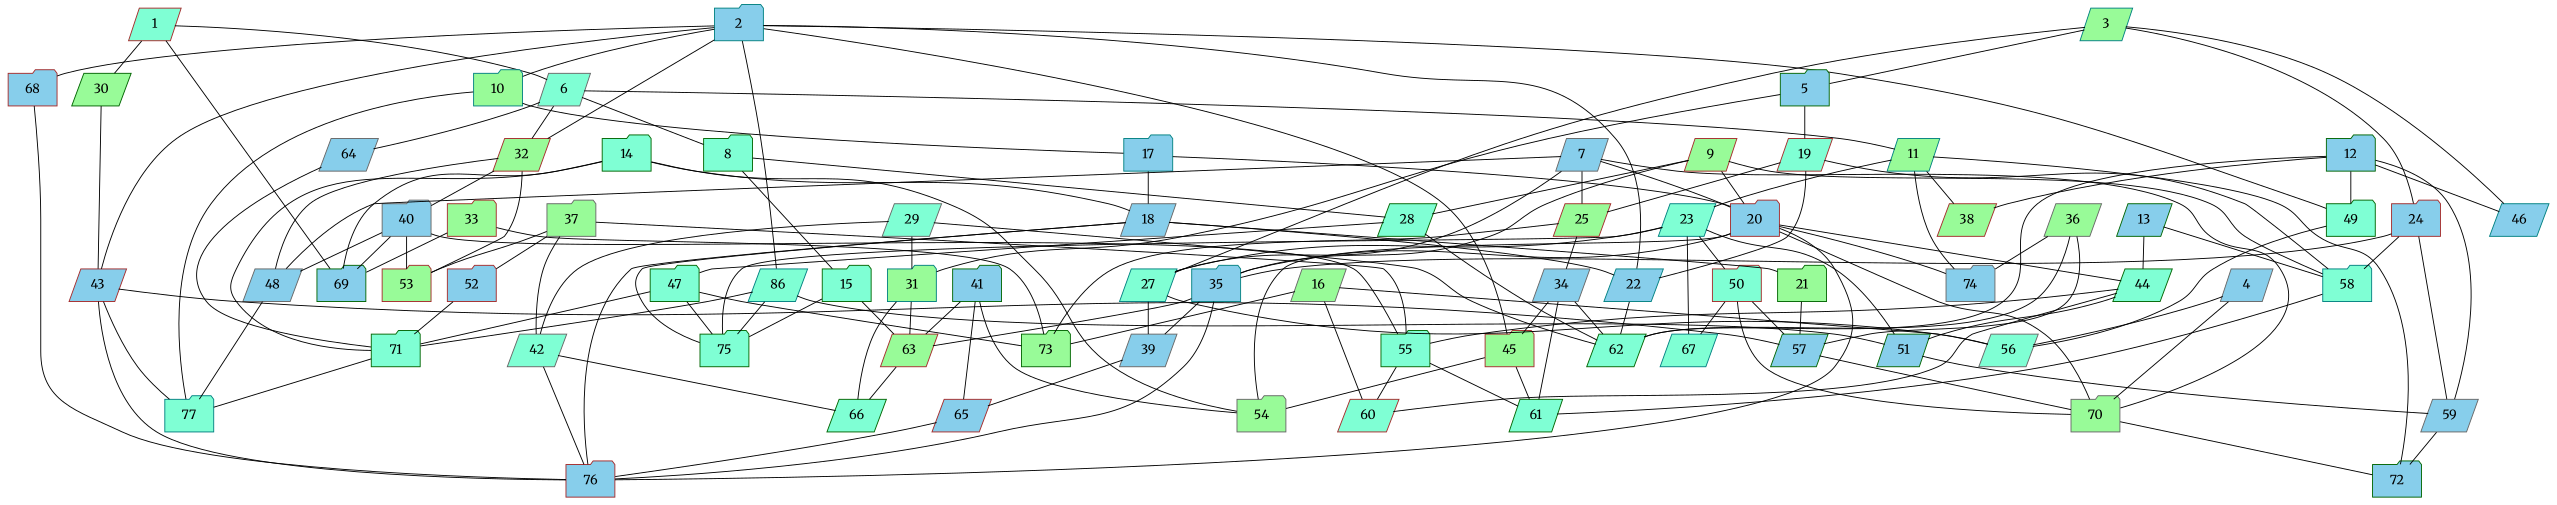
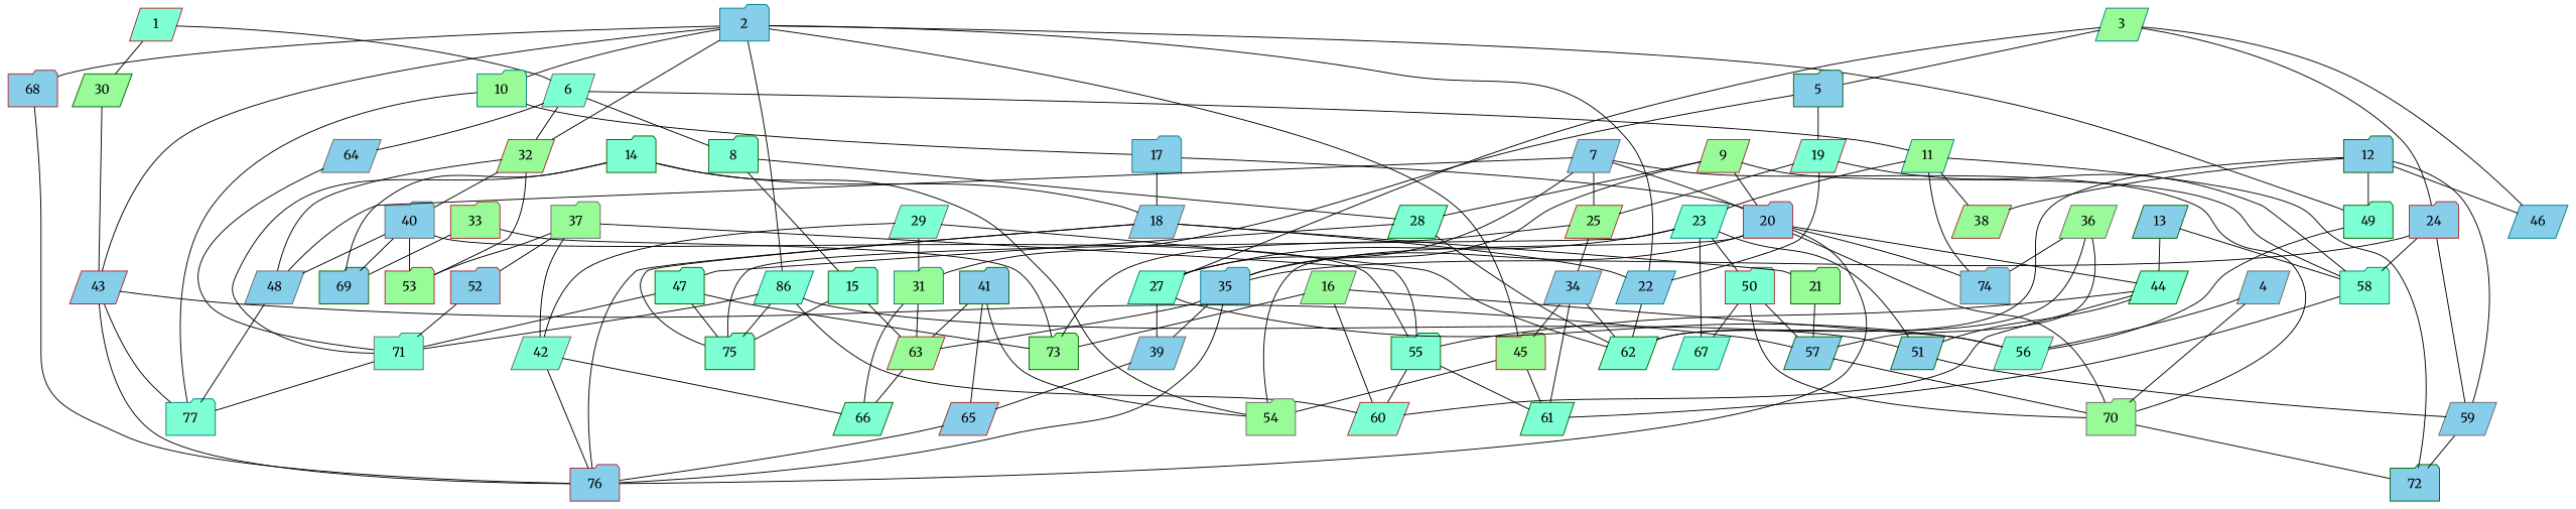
  graph {
    fontname=Merriweather
    node [color=darkgreen fillcolor=skyblue fontname=Merriweather shape=parallelogram style=filled]
    edge [fontname=Merriweather]
    1 [color=brown fillcolor=aquamarine]
    6 [color=gray40 fillcolor=aquamarine]
    30 [fillcolor=palegreen]
    69 [shape=folder]
    32 [color=brown fillcolor=palegreen]
    8 [fillcolor=aquamarine shape=folder]
    11 [color=teal fillcolor=palegreen]
    64 [color=gray40]
    43 [color=brown]
    2 [color=teal shape=folder]
    10 [color=teal fillcolor=palegreen shape=folder]
    22 [color=teal]
    n13 [color=teal fillcolor=aquamarine label=86]
    45 [color=brown fillcolor=palegreen shape=folder]
    49 [fillcolor=aquamarine shape=folder]
    68 [color=brown shape=folder]
    17 [color=teal shape=folder]
    77 [color=teal fillcolor=aquamarine shape=folder]
    62 [fillcolor=aquamarine]
-   71 [fillcolor=aquamarine shape=folder]
+   71 [color=gray40 fillcolor=aquamarine shape=folder]
    75 [fillcolor=aquamarine shape=folder]
    60 [color=brown fillcolor=aquamarine]
    51
    48 [color=gray40]
    40 [color=gray40 shape=folder]
    53 [color=brown fillcolor=palegreen shape=folder]
    76 [color=brown shape=folder]
    57
    54 [color=gray40 fillcolor=palegreen shape=folder]
    61 [fillcolor=aquamarine]
    56 [color=gray40 fillcolor=aquamarine]
    3 [color=teal fillcolor=palegreen]
    5 [shape=folder]
    24 [color=brown shape=folder]
    27 [color=teal fillcolor=aquamarine]
    46 [color=teal]
    19 [color=brown fillcolor=aquamarine]
    31 [color=teal fillcolor=palegreen shape=folder]
    35 [color=teal shape=folder]
    58 [color=teal fillcolor=aquamarine shape=folder]
    59 [color=gray40]
    39 [color=gray40]
    4 [color=gray40]
    70 [color=gray40 fillcolor=palegreen shape=folder]
    72 [shape=folder]
    25 [color=brown fillcolor=palegreen]
    63 [color=brown fillcolor=palegreen]
    66 [fillcolor=aquamarine]
    15 [fillcolor=aquamarine shape=folder]
    28 [fillcolor=aquamarine]
    23 [color=teal fillcolor=aquamarine]
    38 [color=brown fillcolor=palegreen]
    74 [color=gray40 shape=folder]
    7 [color=gray40]
    20 [color=brown shape=folder]
    44 [fillcolor=aquamarine]
    73 [fillcolor=palegreen shape=folder]
    34 [color=gray40]
    47 [fillcolor=aquamarine shape=folder]
    9 [color=brown fillcolor=palegreen]
    18 [color=gray40]
    50 [color=brown fillcolor=aquamarine shape=folder]
    67 [color=teal fillcolor=aquamarine]
    12 [shape=folder]
    13
    55 [fillcolor=aquamarine shape=folder]
    14 [fillcolor=aquamarine shape=folder]
    21 [fillcolor=palegreen shape=folder]
    16 [color=gray40 fillcolor=palegreen]
    65 [color=brown]
    29 [color=gray40 fillcolor=aquamarine]
    42 [color=gray40 fillcolor=aquamarine]
    33 [color=brown fillcolor=palegreen shape=folder]
    36 [color=gray40 fillcolor=palegreen]
    37 [color=gray40 fillcolor=palegreen shape=folder]
    52 [color=brown shape=folder]
    41 [shape=folder]
    1 -- 6
    1 -- 30
-   1 -- 69
    6 -- 32
    6 -- 8
    6 -- 11
    6 -- 64
    30 -- 43
    32 -- 48
    32 -- 40
    32 -- 53
    8 -- 15
    8 -- 28
    11 -- 72
    11 -- 23
    11 -- 38
    11 -- 74
    64 -- 71
    43 -- 77
    43 -- 76
    43 -- 57
    2 -- 32
    2 -- 43
    2 -- 10
    2 -- 22
    2 -- n13
    2 -- 45
    2 -- 49
    2 -- 68
    10 -- 17
    10 -- 77
    22 -- 62
    n13 -- 71
    n13 -- 75
+   n13 -- 60
    n13 -- 51
    45 -- 54
    45 -- 61
    49 -- 56
    68 -- 76
    17 -- 20
    17 -- 18
    71 -- 77
    51 -- 59
    48 -- 77
    40 -- 69
    40 -- 48
    40 -- 53
    40 -- 55
    57 -- 70
    3 -- 5
    3 -- 24
    3 -- 27
    3 -- 46
    5 -- 19
    5 -- 31
    24 -- 35
    24 -- 58
    24 -- 59
    27 -- 56
    27 -- 39
    19 -- 22
    19 -- 58
    19 -- 25
    31 -- 63
    31 -- 66
    35 -- 76
    35 -- 39
    35 -- 63
    58 -- 61
    59 -- 72
    39 -- 65
    4 -- 56
    4 -- 70
    70 -- 72
    25 -- 73
    25 -- 34
    63 -- 66
    15 -- 75
    15 -- 63
    28 -- 62
    28 -- 47
    23 -- 75
    23 -- 51
    23 -- 27
    23 -- 50
    23 -- 67
    7 -- 48
    7 -- 27
    7 -- 70
    7 -- 25
    7 -- 20
    20 -- 76
    20 -- 54
    20 -- 35
    20 -- 70
    20 -- 74
    20 -- 44
    44 -- 60
    44 -- 51
    44 -- 55
    34 -- 45
    34 -- 62
    34 -- 61
    47 -- 71
    47 -- 75
    47 -- 73
    9 -- 35
    9 -- 58
    9 -- 28
    9 -- 20
    18 -- 22
    18 -- 75
    18 -- 76
    18 -- 21
    50 -- 57
    50 -- 70
    50 -- 67
    12 -- 49
    12 -- 62
    12 -- 46
    12 -- 59
    12 -- 38
    13 -- 58
    13 -- 44
    55 -- 60
    55 -- 61
    14 -- 69
    14 -- 71
    14 -- 54
    14 -- 18
    21 -- 57
    16 -- 60
    16 -- 56
    16 -- 73
    65 -- 76
    29 -- 62
    29 -- 31
    29 -- 42
    42 -- 76
    42 -- 66
    33 -- 69
    33 -- 73
    36 -- 62
    36 -- 57
    36 -- 74
    37 -- 53
    37 -- 55
    37 -- 42
    37 -- 52
    52 -- 71
    41 -- 54
    41 -- 63
    41 -- 65
  }
